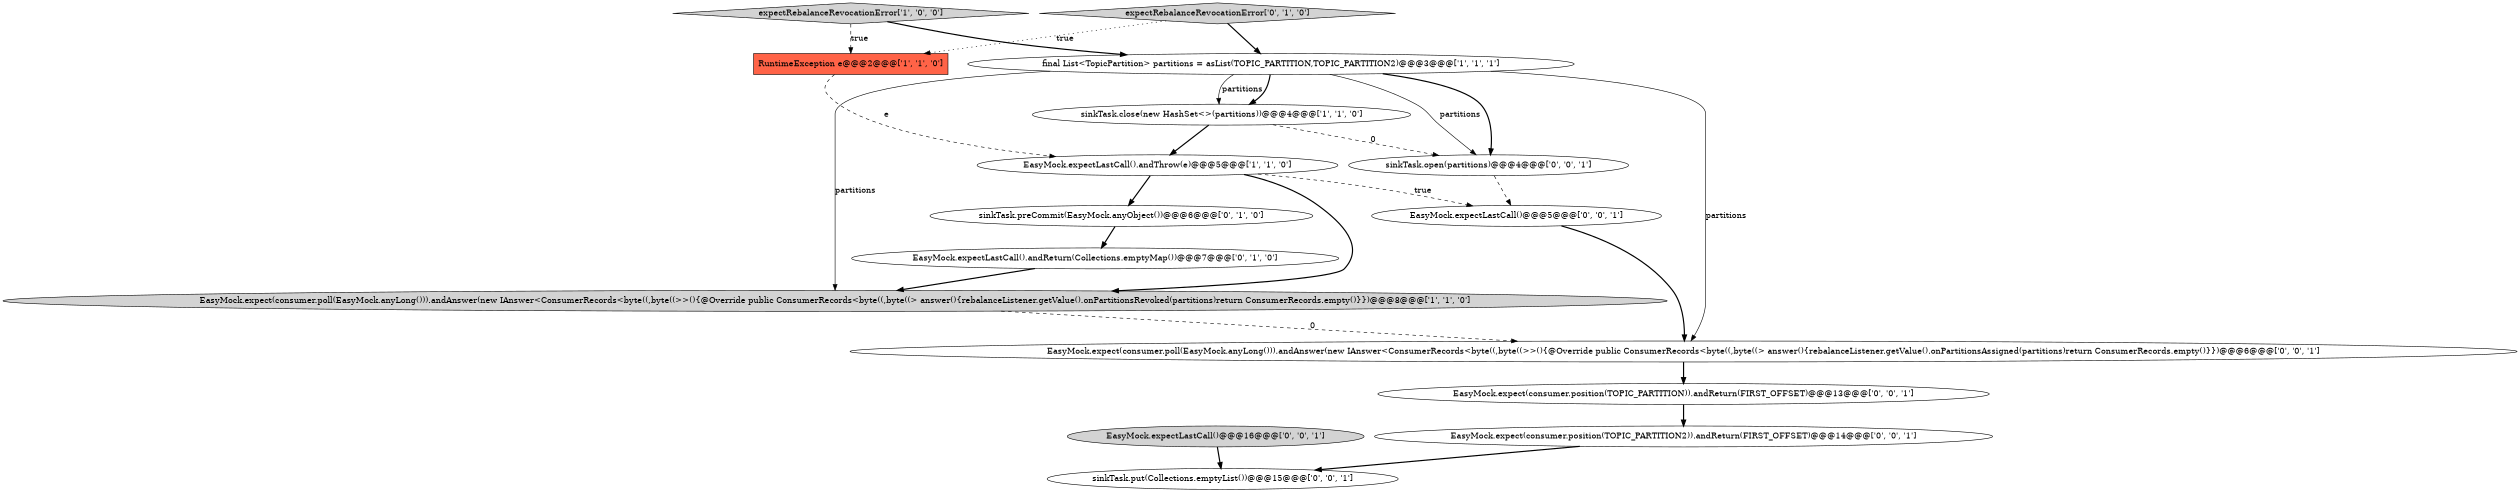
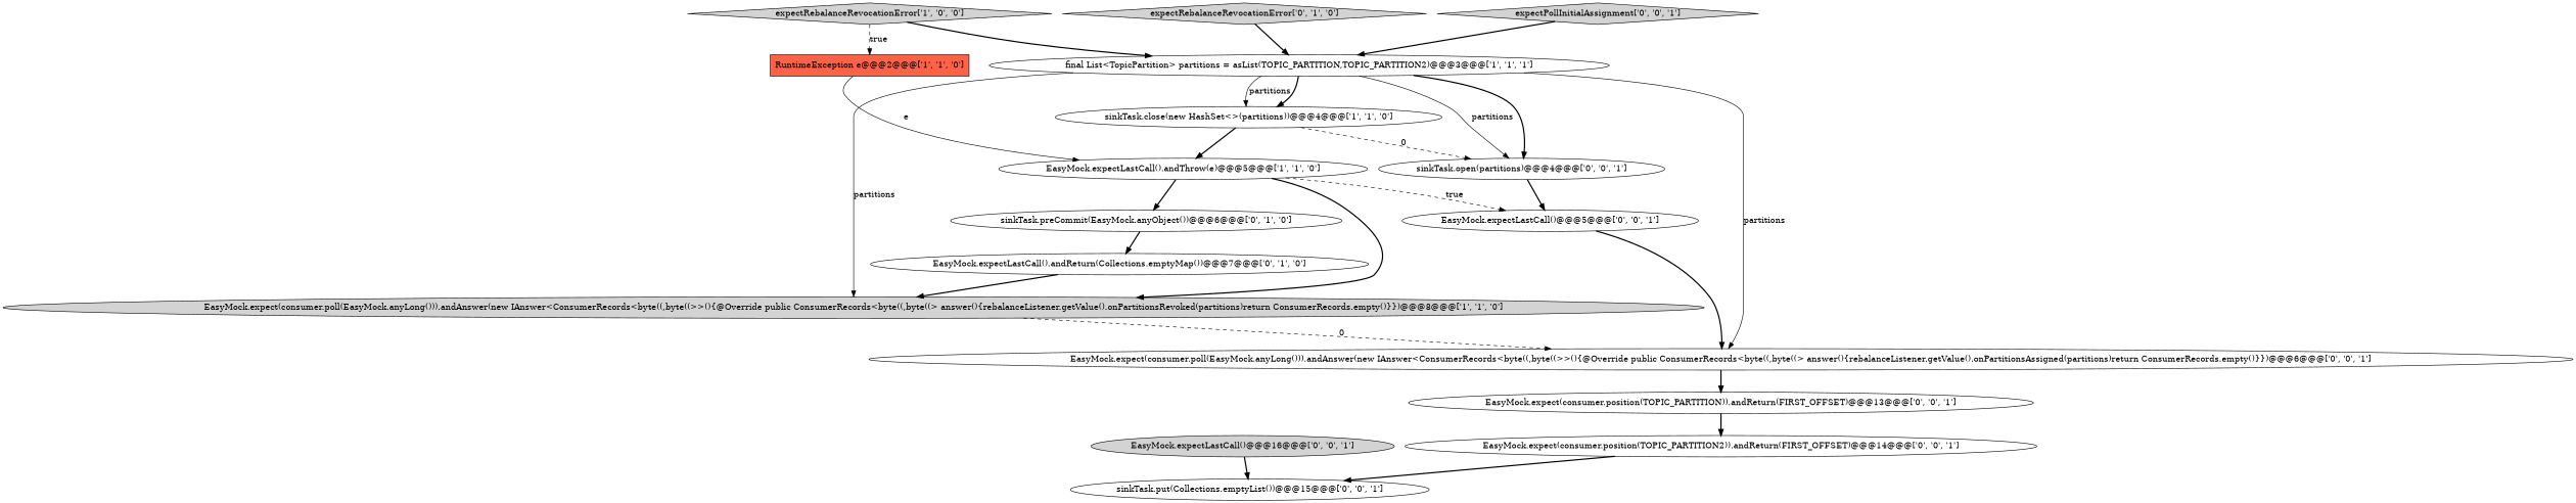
  digraph {
    node [fillcolor=white shape=ellipse style=filled]
    edge [style=bold]
    n1 [label="sinkTask.put(Collections.emptyList())@@@15@@@['0', '0', '1']"]
    n2 [fillcolor=lightgray label="EasyMock.expectLastCall()@@@16@@@['0', '0', '1']"]
    n3 [label="EasyMock.expectLastCall().andReturn(Collections.emptyMap())@@@7@@@['0', '1', '0']"]
    n4 [fillcolor=lightgray label="EasyMock.expect(consumer.poll(EasyMock.anyLong())).andAnswer(new IAnswer<ConsumerRecords<byte((,byte((>>(){@Override public ConsumerRecords<byte((,byte((> answer(){rebalanceListener.getValue().onPartitionsRevoked(partitions)return ConsumerRecords.empty()}})@@@8@@@['1', '1', '0']"]
    n5 [label="EasyMock.expect(consumer.poll(EasyMock.anyLong())).andAnswer(new IAnswer<ConsumerRecords<byte((,byte((>>(){@Override public ConsumerRecords<byte((,byte((> answer(){rebalanceListener.getValue().onPartitionsAssigned(partitions)return ConsumerRecords.empty()}})@@@6@@@['0', '0', '1']"]
+   n6 [fillcolor=lightgray label="expectPollInitialAssignment['0', '0', '1']" shape=diamond]
    n7 [label="final List<TopicPartition> partitions = asList(TOPIC_PARTITION,TOPIC_PARTITION2)@@@3@@@['1', '1', '1']"]
    n8 [label="sinkTask.close(new HashSet<>(partitions))@@@4@@@['1', '1', '0']"]
    n9 [label="sinkTask.open(partitions)@@@4@@@['0', '0', '1']"]
    n10 [fillcolor=lightgray label="expectRebalanceRevocationError['1', '0', '0']" shape=diamond]
    n11 [fillcolor=tomato label="RuntimeException e@@@2@@@['1', '1', '0']" shape=box]
    n12 [label="EasyMock.expectLastCall().andThrow(e)@@@5@@@['1', '1', '0']"]
    n13 [label="sinkTask.preCommit(EasyMock.anyObject())@@@6@@@['0', '1', '0']"]
    n14 [label="EasyMock.expectLastCall()@@@5@@@['0', '0', '1']"]
    n15 [label="EasyMock.expect(consumer.position(TOPIC_PARTITION)).andReturn(FIRST_OFFSET)@@@13@@@['0', '0', '1']"]
    n16 [label="EasyMock.expect(consumer.position(TOPIC_PARTITION2)).andReturn(FIRST_OFFSET)@@@14@@@['0', '0', '1']"]
    n17 [fillcolor=lightgray label="expectRebalanceRevocationError['0', '1', '0']" shape=diamond]
    n2 -> n1
    n3 -> n4
    n4 -> n5 [label=0 style=dashed]
    n5 -> n15
+   n6 -> n7
    n7 -> n4 [label=partitions style=solid]
    n7 -> n5 [label=partitions style=solid]
    n7 -> n8 [label=partitions style=solid]
    n7 -> n8
    n7 -> n9 [label=partitions style=solid]
    n7 -> n9
    n8 -> n9 [label=0 style=dashed]
    n8 -> n12
-   n9 -> n14 [style=dashed]
+   n9 -> n14
    n10 -> n7
    n10 -> n11 [label=true style=dashed]
-   n11 -> n12 [label=e style=dashed]
+   n11 -> n12 [label=e style=solid]
    n12 -> n4
    n12 -> n13
    n12 -> n14 [label=true style=dashed]
    n13 -> n3
    n14 -> n5
    n15 -> n16
    n16 -> n1
    n17 -> n7
-   n17 -> n11 [label=true style=dotted]
  }
